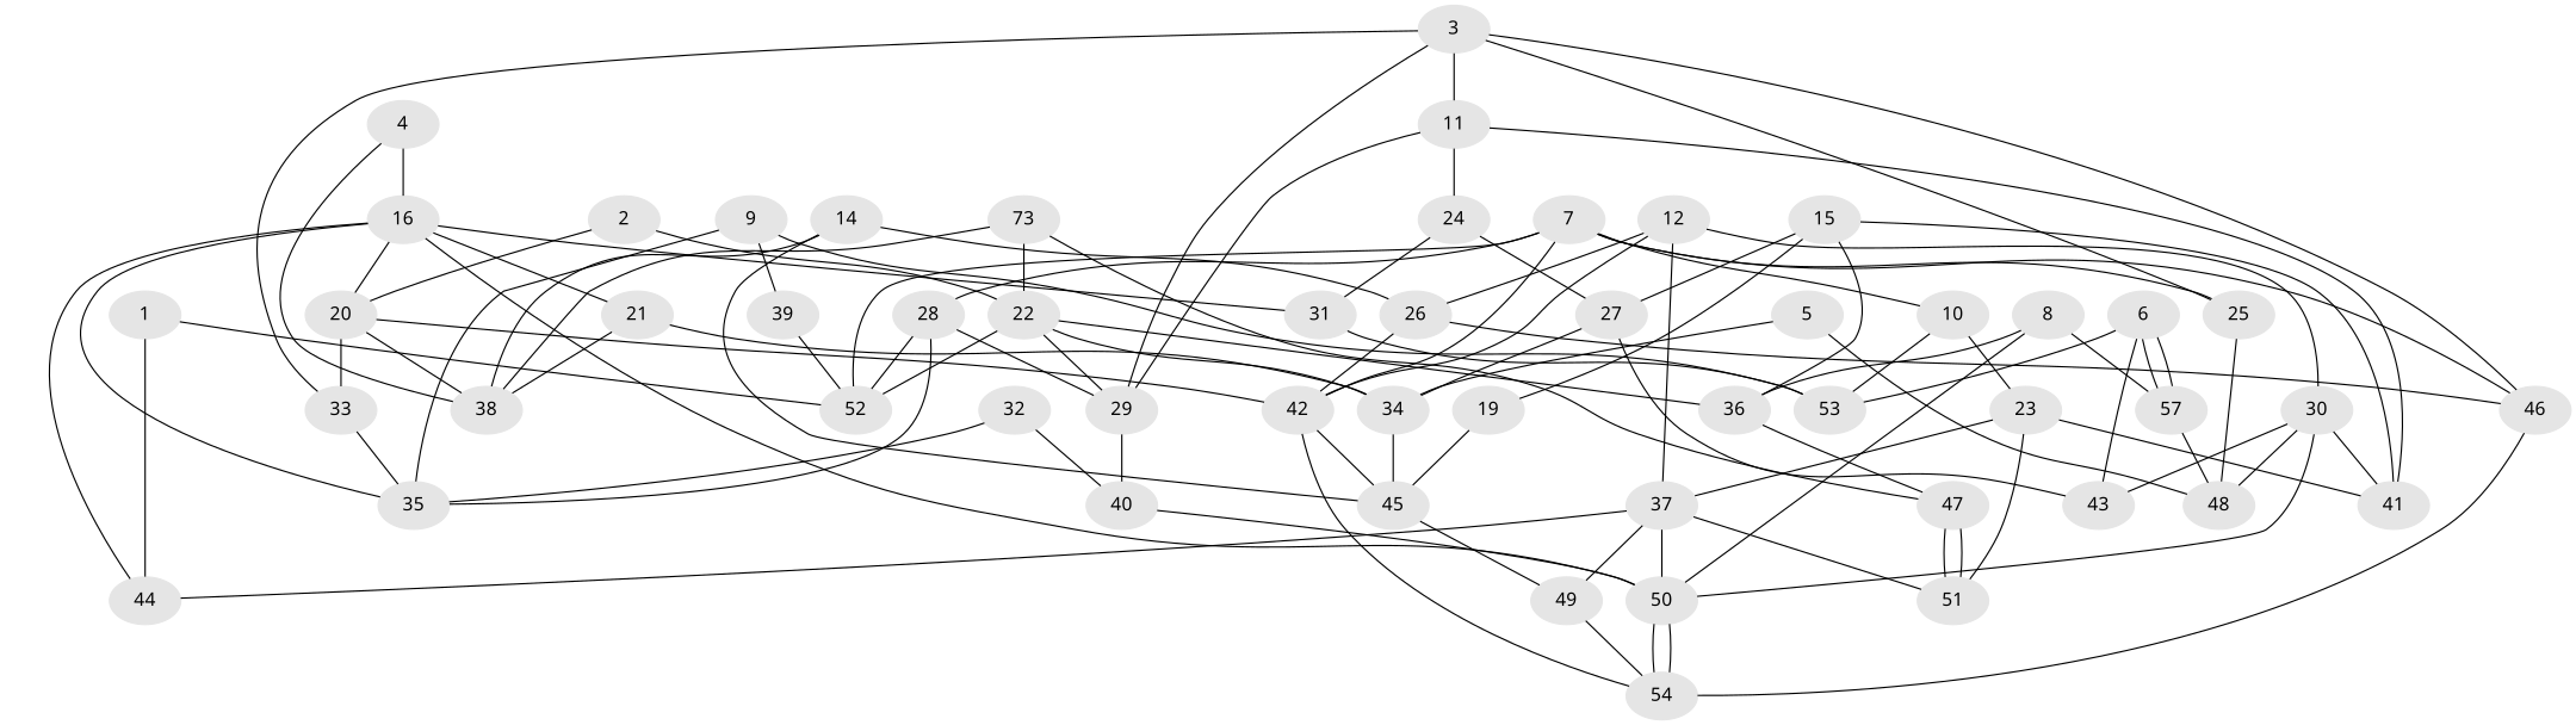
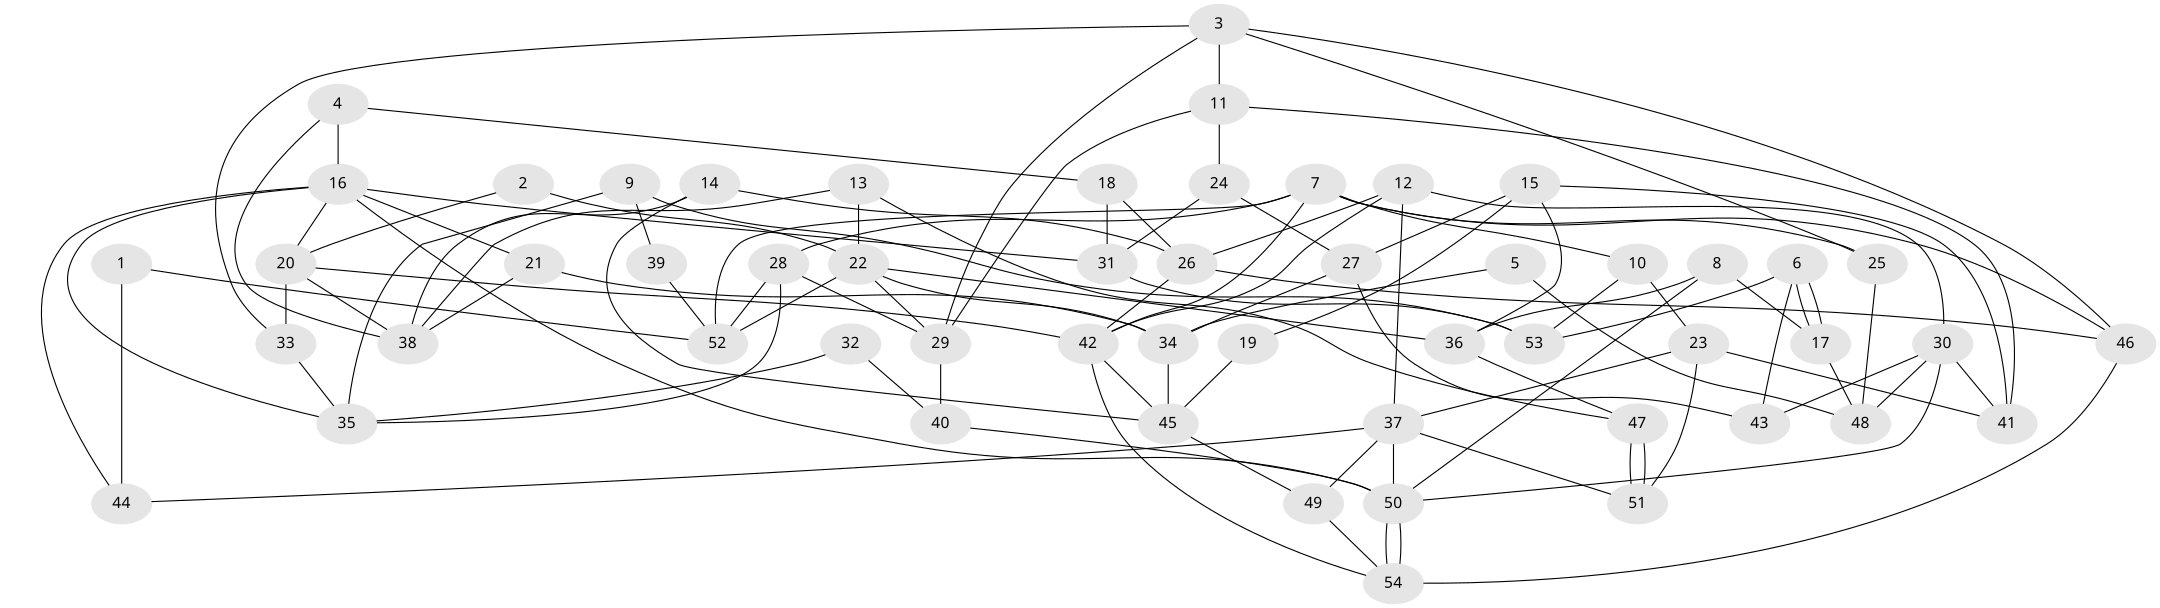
  graph {
    fontname="Noto Sans"
    node [color=gray90 fontname="Noto Sans" style=filled]
    edge [fontname="Noto Sans"]
    1
    44
    52
    2
    20
    22
    33
    38
    42
    29
    34
    36
    3
    11
    25
    46
    24
    41
    48
    40
    35
    54
    4
    16
+   18
    50
    21
    31
    26
    5
    45
    6
-   17 [label=57]
+   17
    43
    53
    7
    10
    28
    23
    8
    47
    9
    39
    37
    51
    27
    12
    30
    49
-   13 [label=73]
+   13
    14
    15
    19
    32
    1 -- 44
    1 -- 52
    2 -- 20
    2 -- 22
    20 -- 33
    20 -- 38
    20 -- 42
    22 -- 52
    22 -- 29
    22 -- 34
    22 -- 36
    33 -- 35
    42 -- 54
    42 -- 45
    29 -- 40
    34 -- 45
    36 -- 47
    3 -- 33
    3 -- 29
    3 -- 11
    3 -- 25
    3 -- 46
    11 -- 29
    11 -- 24
    11 -- 41
    25 -- 48
    46 -- 54
    24 -- 31
    24 -- 27
    40 -- 50
    4 -- 38
    4 -- 16
+   4 -- 18
    16 -- 44
    16 -- 20
    16 -- 35
    16 -- 50
    16 -- 21
    16 -- 31
+   18 -- 31
+   18 -- 26
    50 -- 54
    50 -- 54
    21 -- 38
    21 -- 34
    31 -- 53
    26 -- 42
    26 -- 46
    5 -- 34
    5 -- 48
    45 -- 49
    6 -- 17
    6 -- 17
    6 -- 43
    6 -- 53
    17 -- 48
    7 -- 52
    7 -- 42
    7 -- 25
    7 -- 46
    7 -- 10
    7 -- 28
    10 -- 53
    10 -- 23
    28 -- 52
    28 -- 29
    28 -- 35
    23 -- 41
    23 -- 37
    23 -- 51
    8 -- 36
    8 -- 50
    8 -- 17
    47 -- 51
    47 -- 51
    9 -- 35
    9 -- 53
    9 -- 39
    39 -- 52
    37 -- 44
    37 -- 50
    37 -- 51
    37 -- 49
    27 -- 34
    27 -- 43
    12 -- 42
    12 -- 26
    12 -- 37
    12 -- 30
    30 -- 41
    30 -- 48
    30 -- 50
    30 -- 43
    49 -- 54
    13 -- 22
    13 -- 38
    13 -- 47
    14 -- 38
    14 -- 26
    14 -- 45
    15 -- 36
    15 -- 41
    15 -- 27
    15 -- 19
    19 -- 45
    32 -- 40
    32 -- 35
  }
